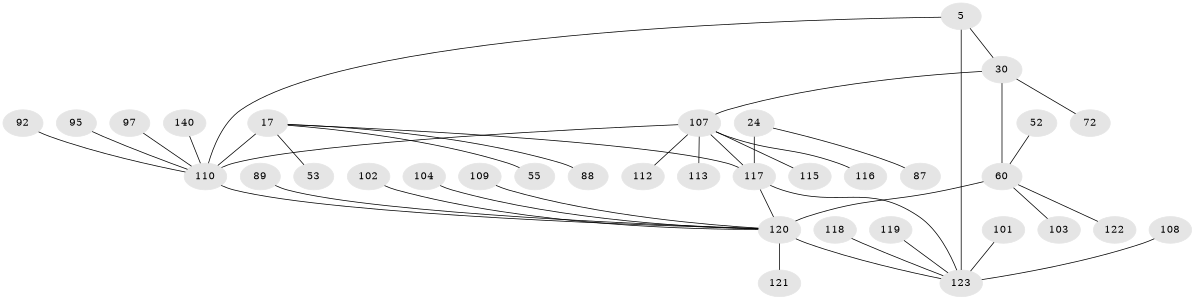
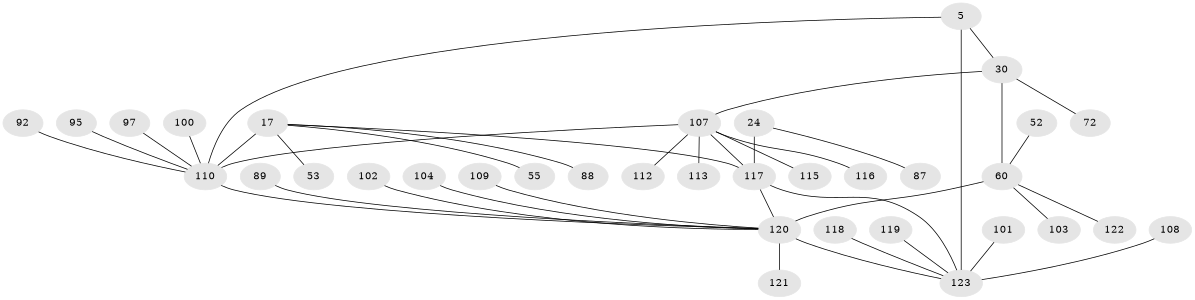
  graph {
    node [color=gray90 style=filled]
    5 [super="+4"]
    30 [super="+26"]
    110 [super="+105+16+31+47+61+62+63+67+74+79+81+82+84"]
    123 [super="+56+3+6+32+34+36+38+45+57+59+66+76+83+96"]
    n5 [label=60 super="+9+12+42"]
    72
    107 [super="+71+78+85+90+93"]
    120 [super="+99+11+77+37+65+86"]
    17 [super="+15"]
    53
    55
    88
    117 [super="+106+111"]
    24 [super="+20"]
    87
    103 [super="+98"]
    122
    112
    113
    115
    116 [super="+73"]
    52
    121
    89
    92
    95 [super="+60"]
    97
-   100 [label=140]
+   100
    101
    102 [super="+35"]
    104
    108
    109
    118
    119 [super="+69"]
    5 -- 30
    5 -- 110
    5 -- 123 [weight=8]
    30 -- n5
    30 -- 72
    30 -- 107 [weight=8]
    110 -- 120 [weight=3]
    n5 -- 120 [weight=8]
    n5 -- 103
    n5 -- 122
    107 -- 110 [weight=3]
    107 -- 117
    107 -- 112
    107 -- 113
    107 -- 115
    107 -- 116
    120 -- 123 [weight=4]
    120 -- 121
    17 -- 110 [weight=8]
    17 -- 53
    17 -- 55
    17 -- 88
    17 -- 117
    117 -- 123
    117 -- 120
    24 -- 117 [weight=8]
    24 -- 87
    52 -- n5
    89 -- 120
    92 -- 110
    95 -- 110
    97 -- 110
    100 -- 110
    101 -- 123
    102 -- 120
    104 -- 120
    108 -- 123
    109 -- 120
    118 -- 123
    119 -- 123
  }
